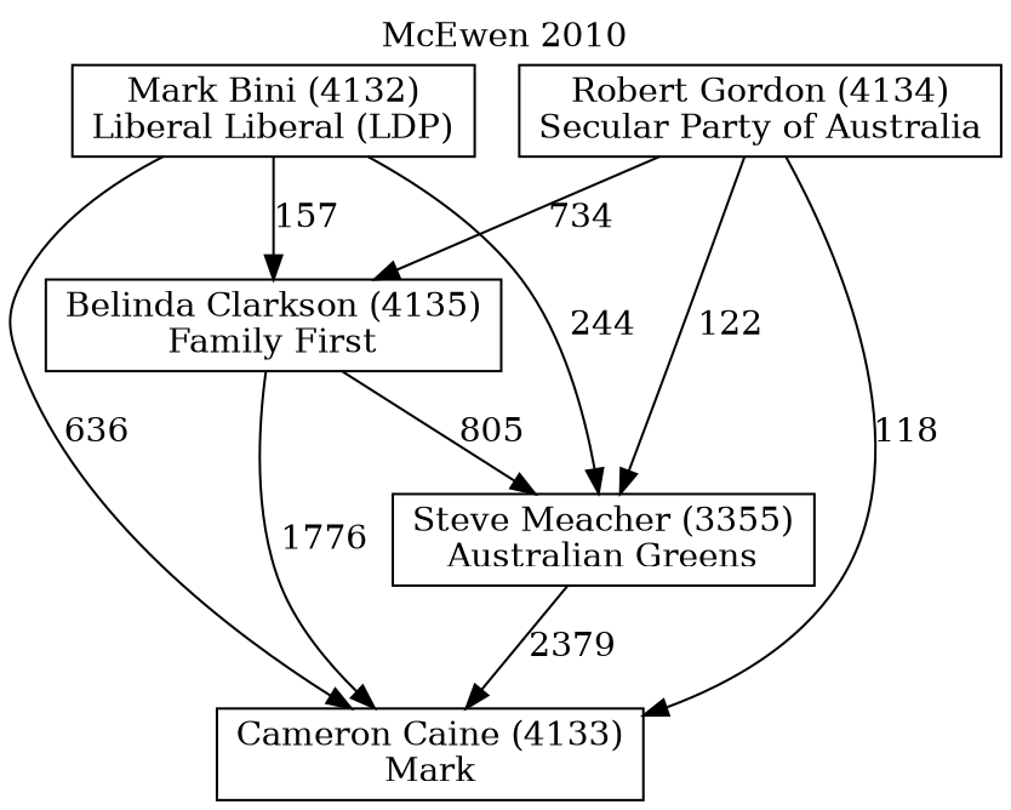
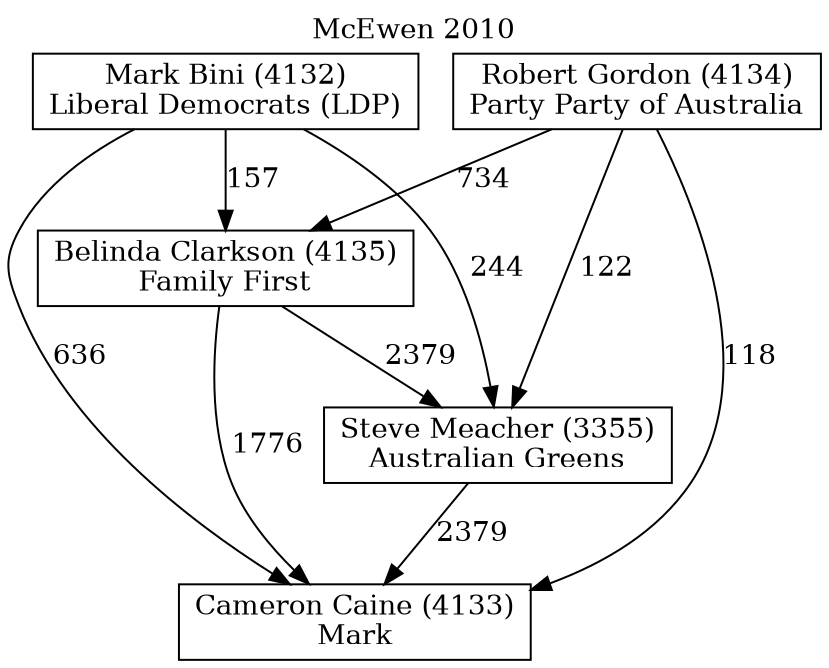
  digraph {
    label="McEwen 2010"
    labelloc=t
    mclimit=10
    node [shape=box]
    n1 [label="Cameron Caine (4133)\nMark"]
    n2 [label="Steve Meacher (3355)\nAustralian Greens"]
    n3 [label="Belinda Clarkson (4135)\nFamily First"]
-   n4 [label="Mark Bini (4132)\nLiberal Liberal (LDP)"]
-   n5 [label="Robert Gordon (4134)\nSecular Party of Australia"]
+   n4 [label="Mark Bini (4132)\nLiberal Democrats (LDP)"]
+   n5 [label="Robert Gordon (4134)\nParty Party of Australia"]
    n2 -> n1 [label=2379]
    n3 -> n1 [label=1776]
-   n3 -> n2 [label=805]
+   n3 -> n2 [label=2379]
    n4 -> n1 [label=636]
    n4 -> n2 [label=244]
    n4 -> n3 [label=157]
    n5 -> n1 [label=118]
    n5 -> n2 [label=122]
    n5 -> n3 [label=734]
  }
